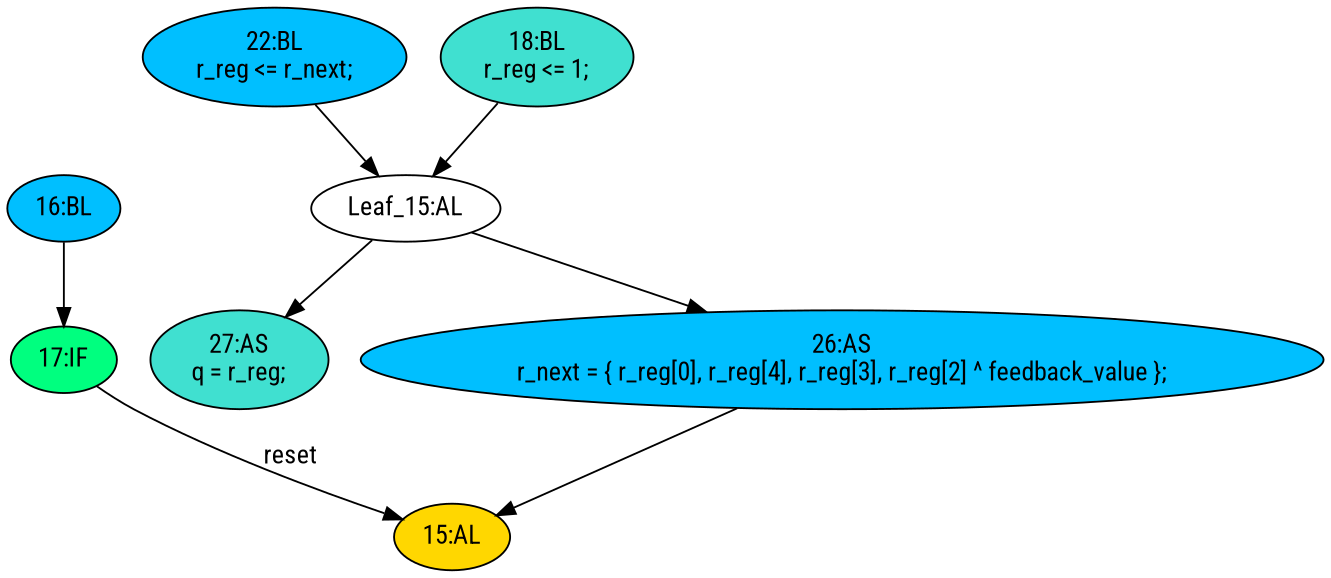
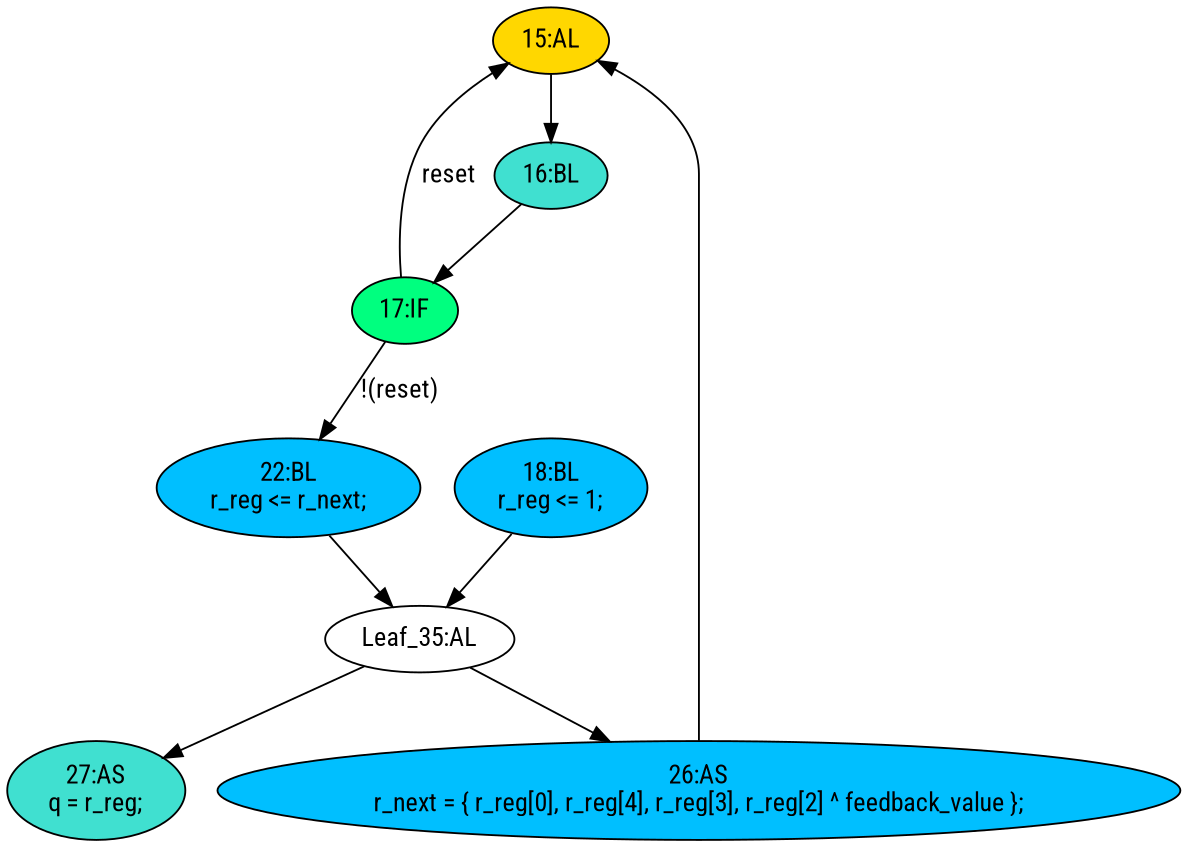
  strict digraph {
    fontname="Roboto Condensed"
    node [fillcolor=turquoise fontname="Roboto Condensed" statements="[]" style=filled typ=Block]
    edge [cond="[]" fontname="Roboto Condensed" lineno=None]
    n1 [ast="<pyverilog.vparser.ast.Always object at 0x7f8c85756bd0>" clk_sens=True fillcolor=gold label="15:AL" sens="['clk']" typ=Always use_var="['reset', 'r_next']"]
-   n2 [ast="<pyverilog.vparser.ast.Block object at 0x7f8c857a4110>" fillcolor=deepskyblue label="16:BL"]
+   n2 [ast="<pyverilog.vparser.ast.Block object at 0x7f8c857a4110>" label="16:BL"]
    n3 [ast="<pyverilog.vparser.ast.IfStatement object at 0x7f8c857a4610>" fillcolor=springgreen label="17:IF" typ=IfStatement]
    n4 [ast="<pyverilog.vparser.ast.Block object at 0x7f8c8574ecd0>" fillcolor=deepskyblue label="22:BL\nr_reg <= r_next;" statements="[<pyverilog.vparser.ast.NonblockingSubstitution object at 0x7f8c8574ebd0>]"]
    n5 [ast="<pyverilog.vparser.ast.Assign object at 0x7f8c857a7290>" def_var="['q']" label="27:AS\nq = r_reg;" typ=Assign use_var="['r_reg']"]
-   n6 [def_var="['r_reg']" label="Leaf_15:AL" fillcolor="" statements="" style="" typ=""]
+   n6 [def_var="['r_reg']" label="Leaf_35:AL" fillcolor="" statements="" style="" typ=""]
    n7 [ast="<pyverilog.vparser.ast.Assign object at 0x7f8c857a7450>" def_var="['r_next']" fillcolor=deepskyblue label="26:AS\nr_next = { r_reg[0], r_reg[4], r_reg[3], r_reg[2] ^ feedback_value };" typ=Assign use_var="['r_reg', 'r_reg', 'r_reg', 'r_reg', 'feedback_value']"]
-   n8 [ast="<pyverilog.vparser.ast.Block object at 0x7f8c85756810>" label="18:BL\nr_reg <= 1;" statements="[<pyverilog.vparser.ast.NonblockingSubstitution object at 0x7f8c857a4210>]"]
+   n8 [ast="<pyverilog.vparser.ast.Block object at 0x7f8c85756810>" fillcolor=deepskyblue label="18:BL\nr_reg <= 1;" statements="[<pyverilog.vparser.ast.NonblockingSubstitution object at 0x7f8c857a4210>]"]
+   n1 -> n2
    n2 -> n3
    n3 -> n1 [cond="['reset']" label=reset lineno=17]
+   n3 -> n4 [cond="['reset']" label="!(reset)" lineno=17]
    n4 -> n6
    n6 -> n5 [cond="" lineno=""]
    n6 -> n7 [cond="" lineno=""]
    n7 -> n1 [cond="" lineno=""]
    n8 -> n6
  }
